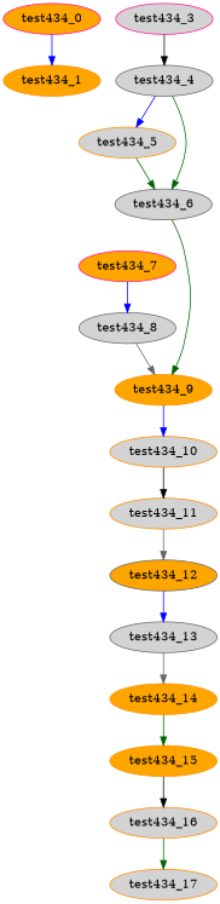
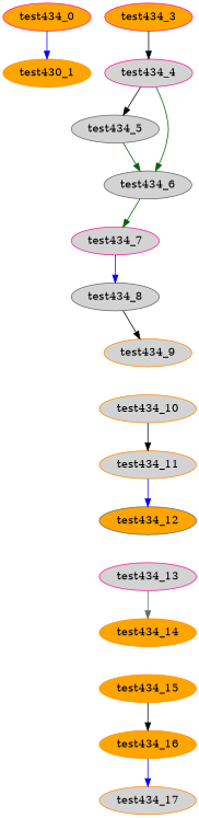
  digraph {
    node [color=darkorange fillcolor=lightgrey style=filled]
    edge [color=blue]
    test434_0 [color=deeppink fillcolor=orange]
-   test434_1 [fillcolor=orange]
-   test434_3 [color=deeppink]
-   test434_4 [color=gray40]
-   test434_5
+   test434_1 [fillcolor=orange label=test430_1]
+   test434_3 [color=deeppink fillcolor=orange]
+   test434_4 [color=deeppink]
+   test434_5 [color=gray40]
    test434_6 [color=gray40]
-   test434_7 [color=deeppink fillcolor=orange]
+   test434_7 [color=deeppink]
    test434_8 [color=gray40]
-   test434_9 [fillcolor=orange]
+   test434_9
    test434_10
    test434_11
    test434_12 [color=gray40 fillcolor=orange]
-   test434_13 [color=gray40]
+   test434_13 [color=deeppink]
    test434_14 [fillcolor=orange]
    test434_15 [fillcolor=orange]
-   test434_16
+   test434_16 [fillcolor=orange]
    test434_17
    test434_0 -> test434_1
    test434_3 -> test434_4 [color=black]
-   test434_4 -> test434_5
+   test434_4 -> test434_5 [color=black]
    test434_4 -> test434_6 [color=darkgreen]
    test434_5 -> test434_6 [color=darkgreen]
-   test434_6 -> test434_9 [color=darkgreen]
+   test434_6 -> test434_7 [color=darkgreen]
    test434_7 -> test434_8
-   test434_8 -> test434_9 [color=gray40]
-   test434_9 -> test434_10
+   test434_8 -> test434_9 [color=black]
    test434_10 -> test434_11 [color=black]
-   test434_11 -> test434_12 [color=gray40]
-   test434_12 -> test434_13
+   test434_11 -> test434_12
    test434_13 -> test434_14 [color=gray40]
-   test434_14 -> test434_15 [color=darkgreen]
    test434_15 -> test434_16 [color=black]
-   test434_16 -> test434_17 [color=darkgreen]
+   test434_16 -> test434_17
  }
